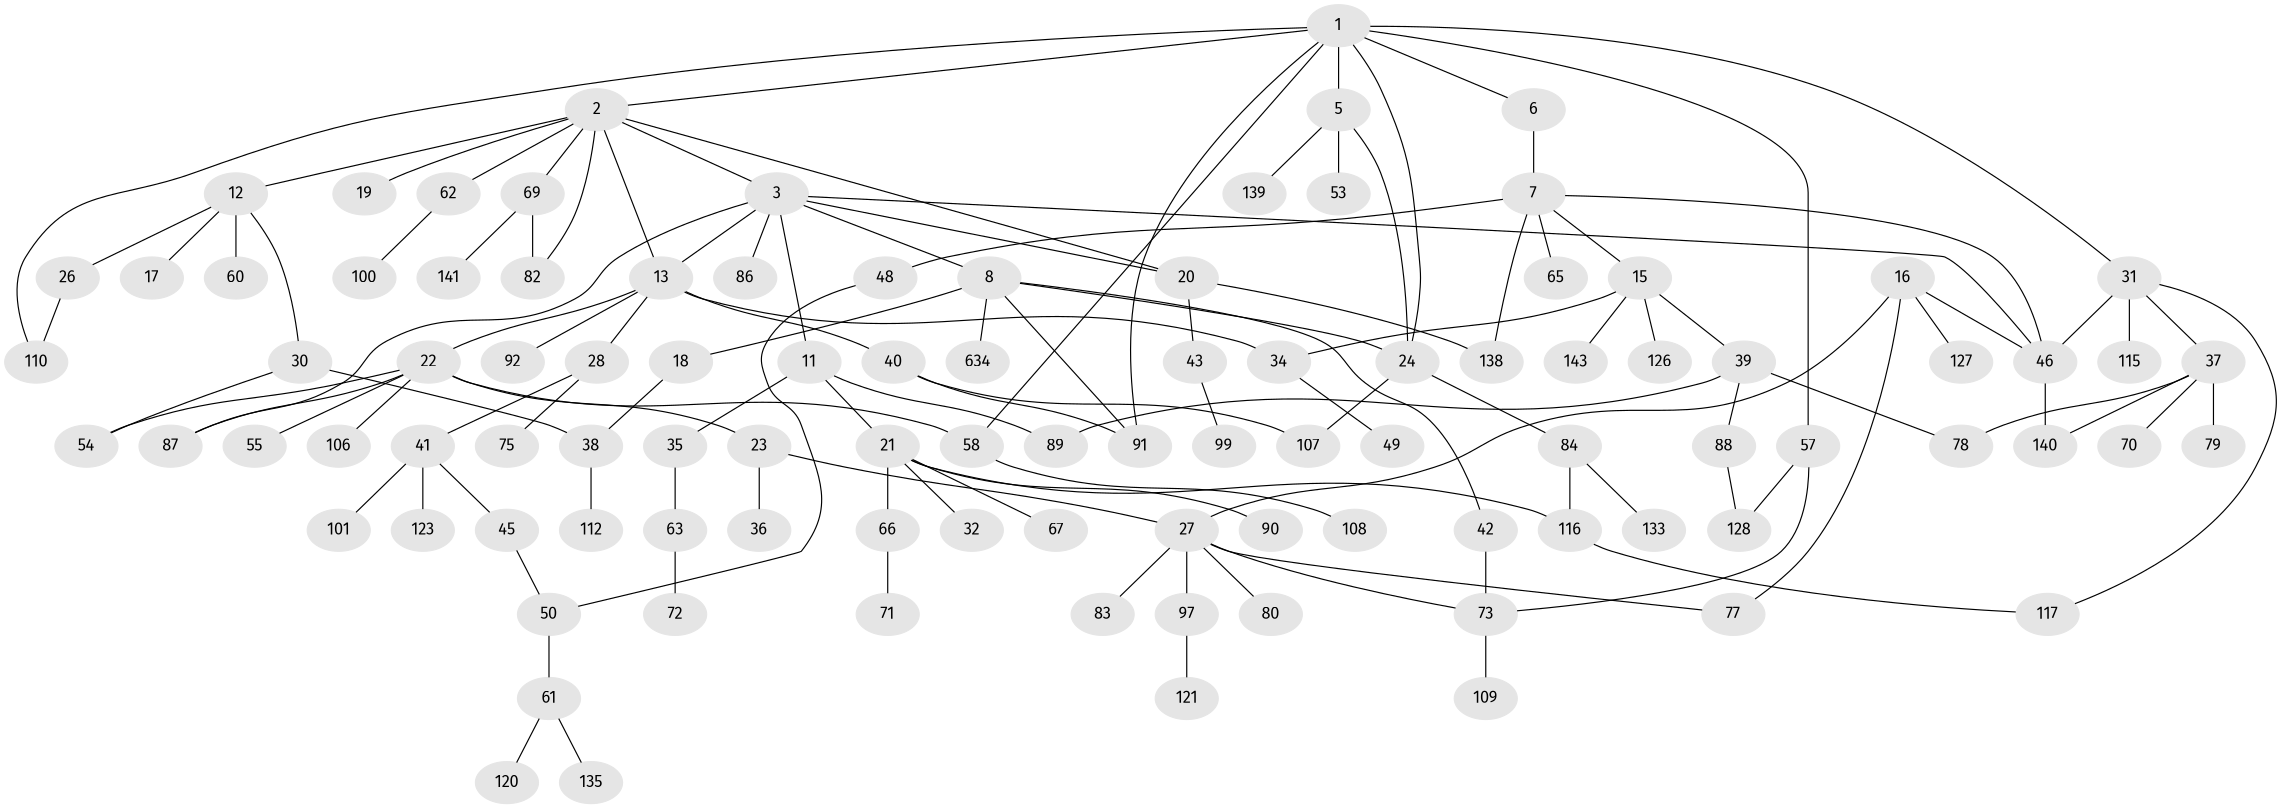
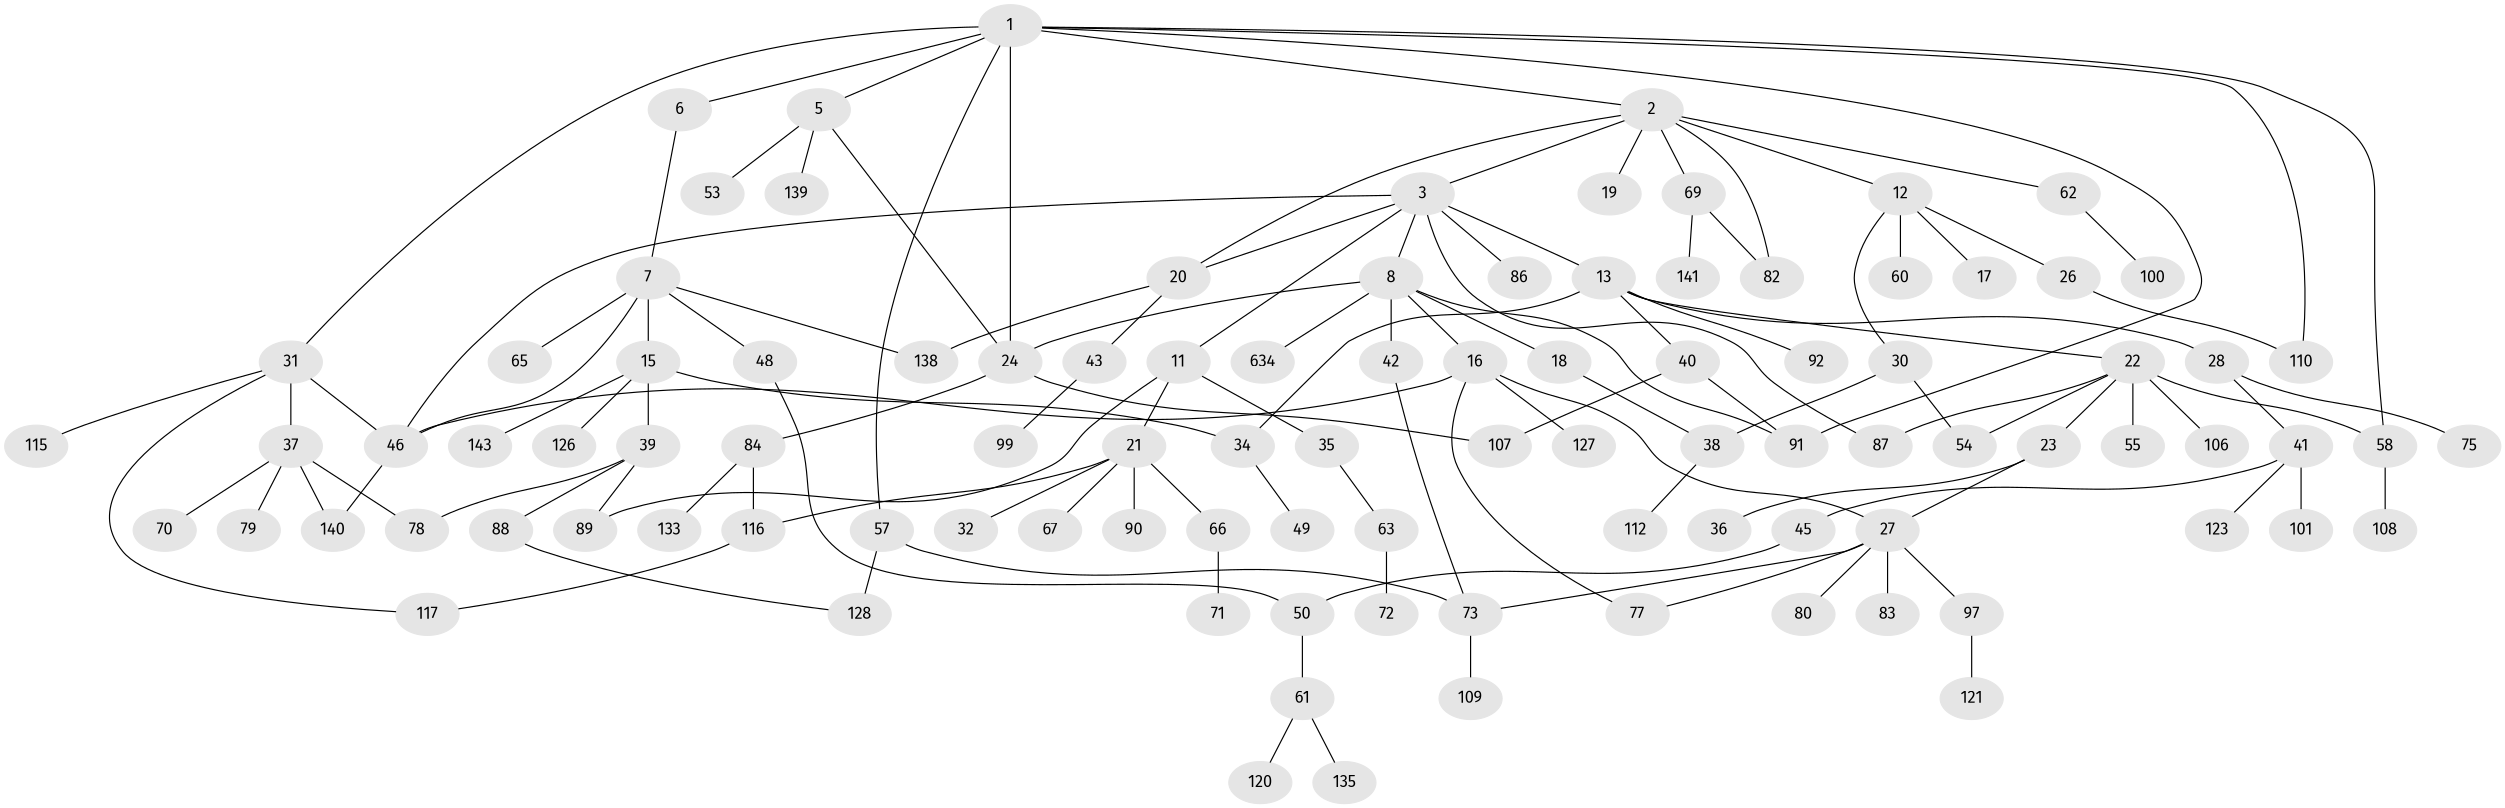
  graph {
    fontname="Fira Sans"
    node [color=gray90 fontname="Fira Sans" style=filled]
    edge [fontname="Fira Sans"]
    1 [super="+10"]
    2 [super="+9"]
    5 [super="+52"]
    6
    24 [super="+47"]
    31 [super="+136"]
    57
    58 [super="+122"]
    91 [super="+131"]
    110
    3 [super="+4"]
    12
    13 [super="+14"]
    19
    20 [super="+76"]
    62 [super="+74"]
    69 [super="+85"]
    82 [super="+111"]
    53 [super="+68"]
    139
    7 [super="+114"]
    84 [super="+113"]
    107 [super="+130"]
    46 [super="+98"]
    37 [super="+44"]
    115
    117
    73 [super="+102"]
    128
    108
    8 [super="+93"]
    11 [super="+137"]
    86
    87
    26
    17 [super="+132"]
    30 [super="+64"]
    60
    22 [super="+25"]
    28
    34
    40
    92
    138
    43
    100
    141
    16 [super="+124"]
    18
    42 [super="+129"]
    n51 [label=634]
    21 [super="+29"]
    35
    89
    140
    15 [super="+56"]
    48 [super="+81"]
    65 [super="+94"]
    39 [super="+51"]
    126
    143
    50 [super="+59"]
    27 [super="+104"]
    77
    127
    38 [super="+119"]
    32
    66
    67
    90 [super="+118"]
    116
    63
    54
    23 [super="+33"]
    55
    106
    41 [super="+142"]
    75
    49
    78
    88 [super="+103"]
    80
    83
    97
    112
    99
    71
    36 [super="+125"]
    133
    109
    121
    45
    101 [super="+105"]
    123
    70
    79
    72
    61 [super="+96"]
    120
    135
    1 -- 2
    1 -- 5
    1 -- 6
    1 -- 24
    1 -- 31
    1 -- 57
    1 -- 58
    1 -- 91
    1 -- 110
    2 -- 3
    2 -- 12
-   2 -- 13
    2 -- 19
    2 -- 20
    2 -- 62
    2 -- 69
    2 -- 82
    5 -- 24
    5 -- 53
    5 -- 139
    6 -- 7
    24 -- 84
    24 -- 107
    31 -- 46
    31 -- 37
    31 -- 115
    31 -- 117
    57 -- 73
    57 -- 128
    58 -- 108
    3 -- 13
    3 -- 20
    3 -- 46
    3 -- 8
    3 -- 11
    3 -- 86
    3 -- 87
    12 -- 26
    12 -- 17
    12 -- 30
    12 -- 60
    13 -- 22
    13 -- 28
    13 -- 34
    13 -- 40
    13 -- 92
    20 -- 138
    20 -- 43
    62 -- 100
    69 -- 82
    69 -- 141
    7 -- 46
    7 -- 138
    7 -- 15
    7 -- 48
    7 -- 65
    84 -- 116
    84 -- 133
    46 -- 140
    37 -- 140
    37 -- 78
    37 -- 70
    37 -- 79
    73 -- 109
    8 -- 24
    8 -- 91
+   8 -- 16
    8 -- 18
    8 -- 42
    8 -- n51
    11 -- 21
    11 -- 35
    11 -- 89
    26 -- 110
    30 -- 38
    30 -- 54
    22 -- 58
    22 -- 87
    22 -- 54
    22 -- 23
    22 -- 55
    22 -- 106
    28 -- 41
    28 -- 75
    34 -- 49
    40 -- 91
    40 -- 107
    43 -- 99
    16 -- 46
    16 -- 27
    16 -- 77
    16 -- 127
    18 -- 38
    42 -- 73
    21 -- 32
    21 -- 66
    21 -- 67
    21 -- 90
    21 -- 116
    35 -- 63
    15 -- 34
    15 -- 39
    15 -- 126
    15 -- 143
    48 -- 50
    39 -- 89
    39 -- 78
    39 -- 88
    50 -- 61
    27 -- 73
    27 -- 77
    27 -- 80
    27 -- 83
    27 -- 97
    38 -- 112
    66 -- 71
    116 -- 117
    63 -- 72
    23 -- 27
    23 -- 36
    41 -- 45
    41 -- 101
    41 -- 123
    88 -- 128
    97 -- 121
    45 -- 50
    61 -- 120
    61 -- 135
  }
